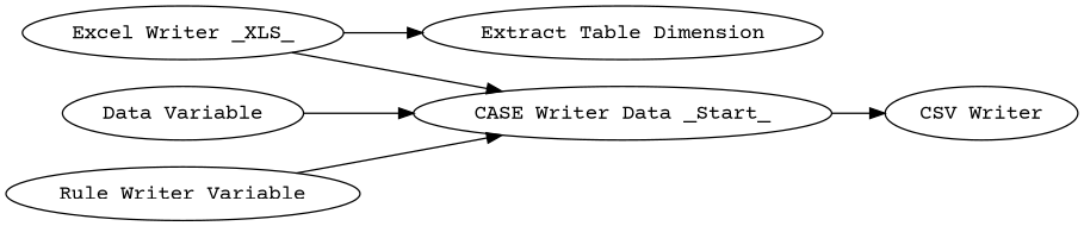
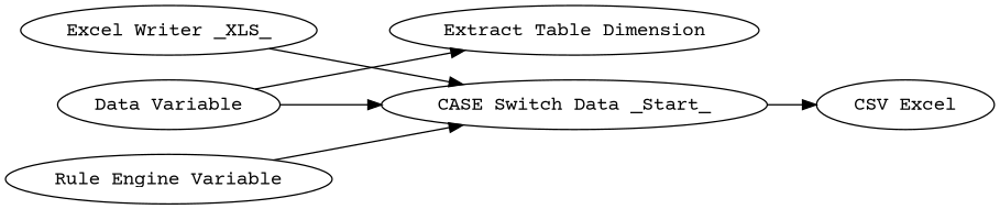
  digraph {
    fontname="Courier Prime"
    rankdir=LR
    node [fontname="Courier Prime"]
    edge [fontname="Courier Prime"]
    n1 [label="Extract Table Dimension"]
-   n2 [label="Rule Writer Variable"]
-   n3 [label="CASE Writer Data _Start_"]
-   n4 [label="CSV Writer"]
+   n2 [label="Rule Engine Variable"]
+   n3 [label="CASE Switch Data _Start_"]
+   n4 [label="CSV Excel"]
    n5 [label="Data Variable"]
    n6 [label="Excel Writer _XLS_"]
    n2 -> n3
    n3 -> n4
-   n6 -> n1
+   n5 -> n1
    n5 -> n3
    n6 -> n3
  }
